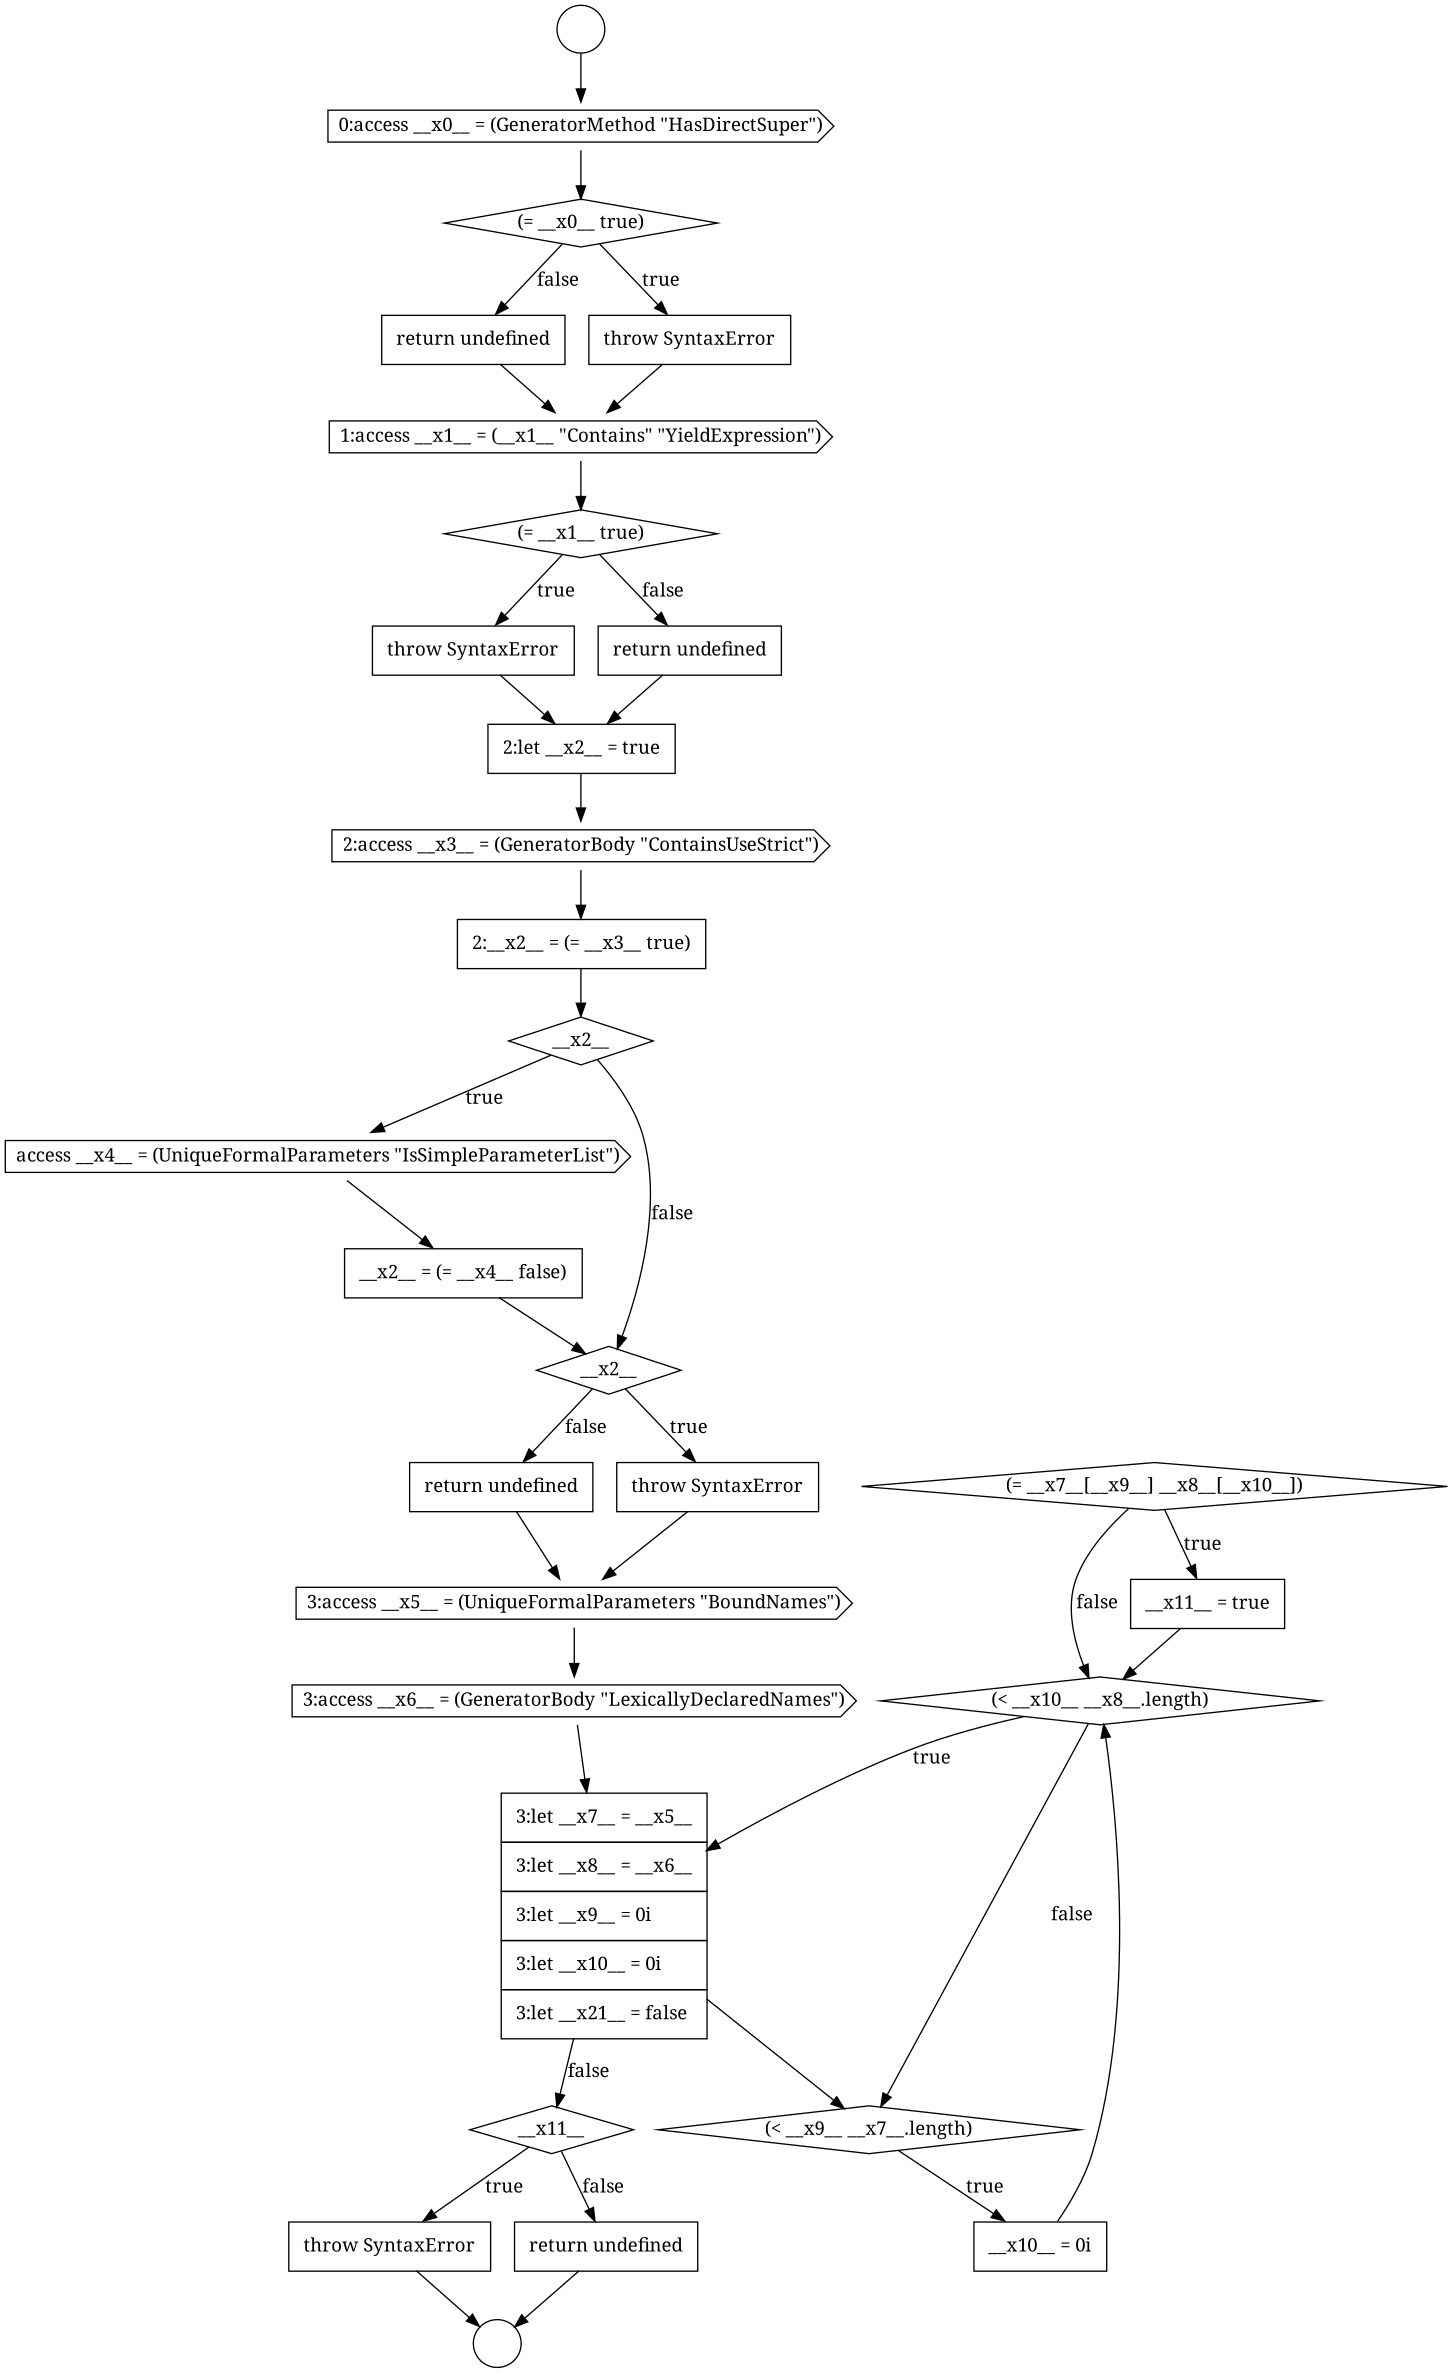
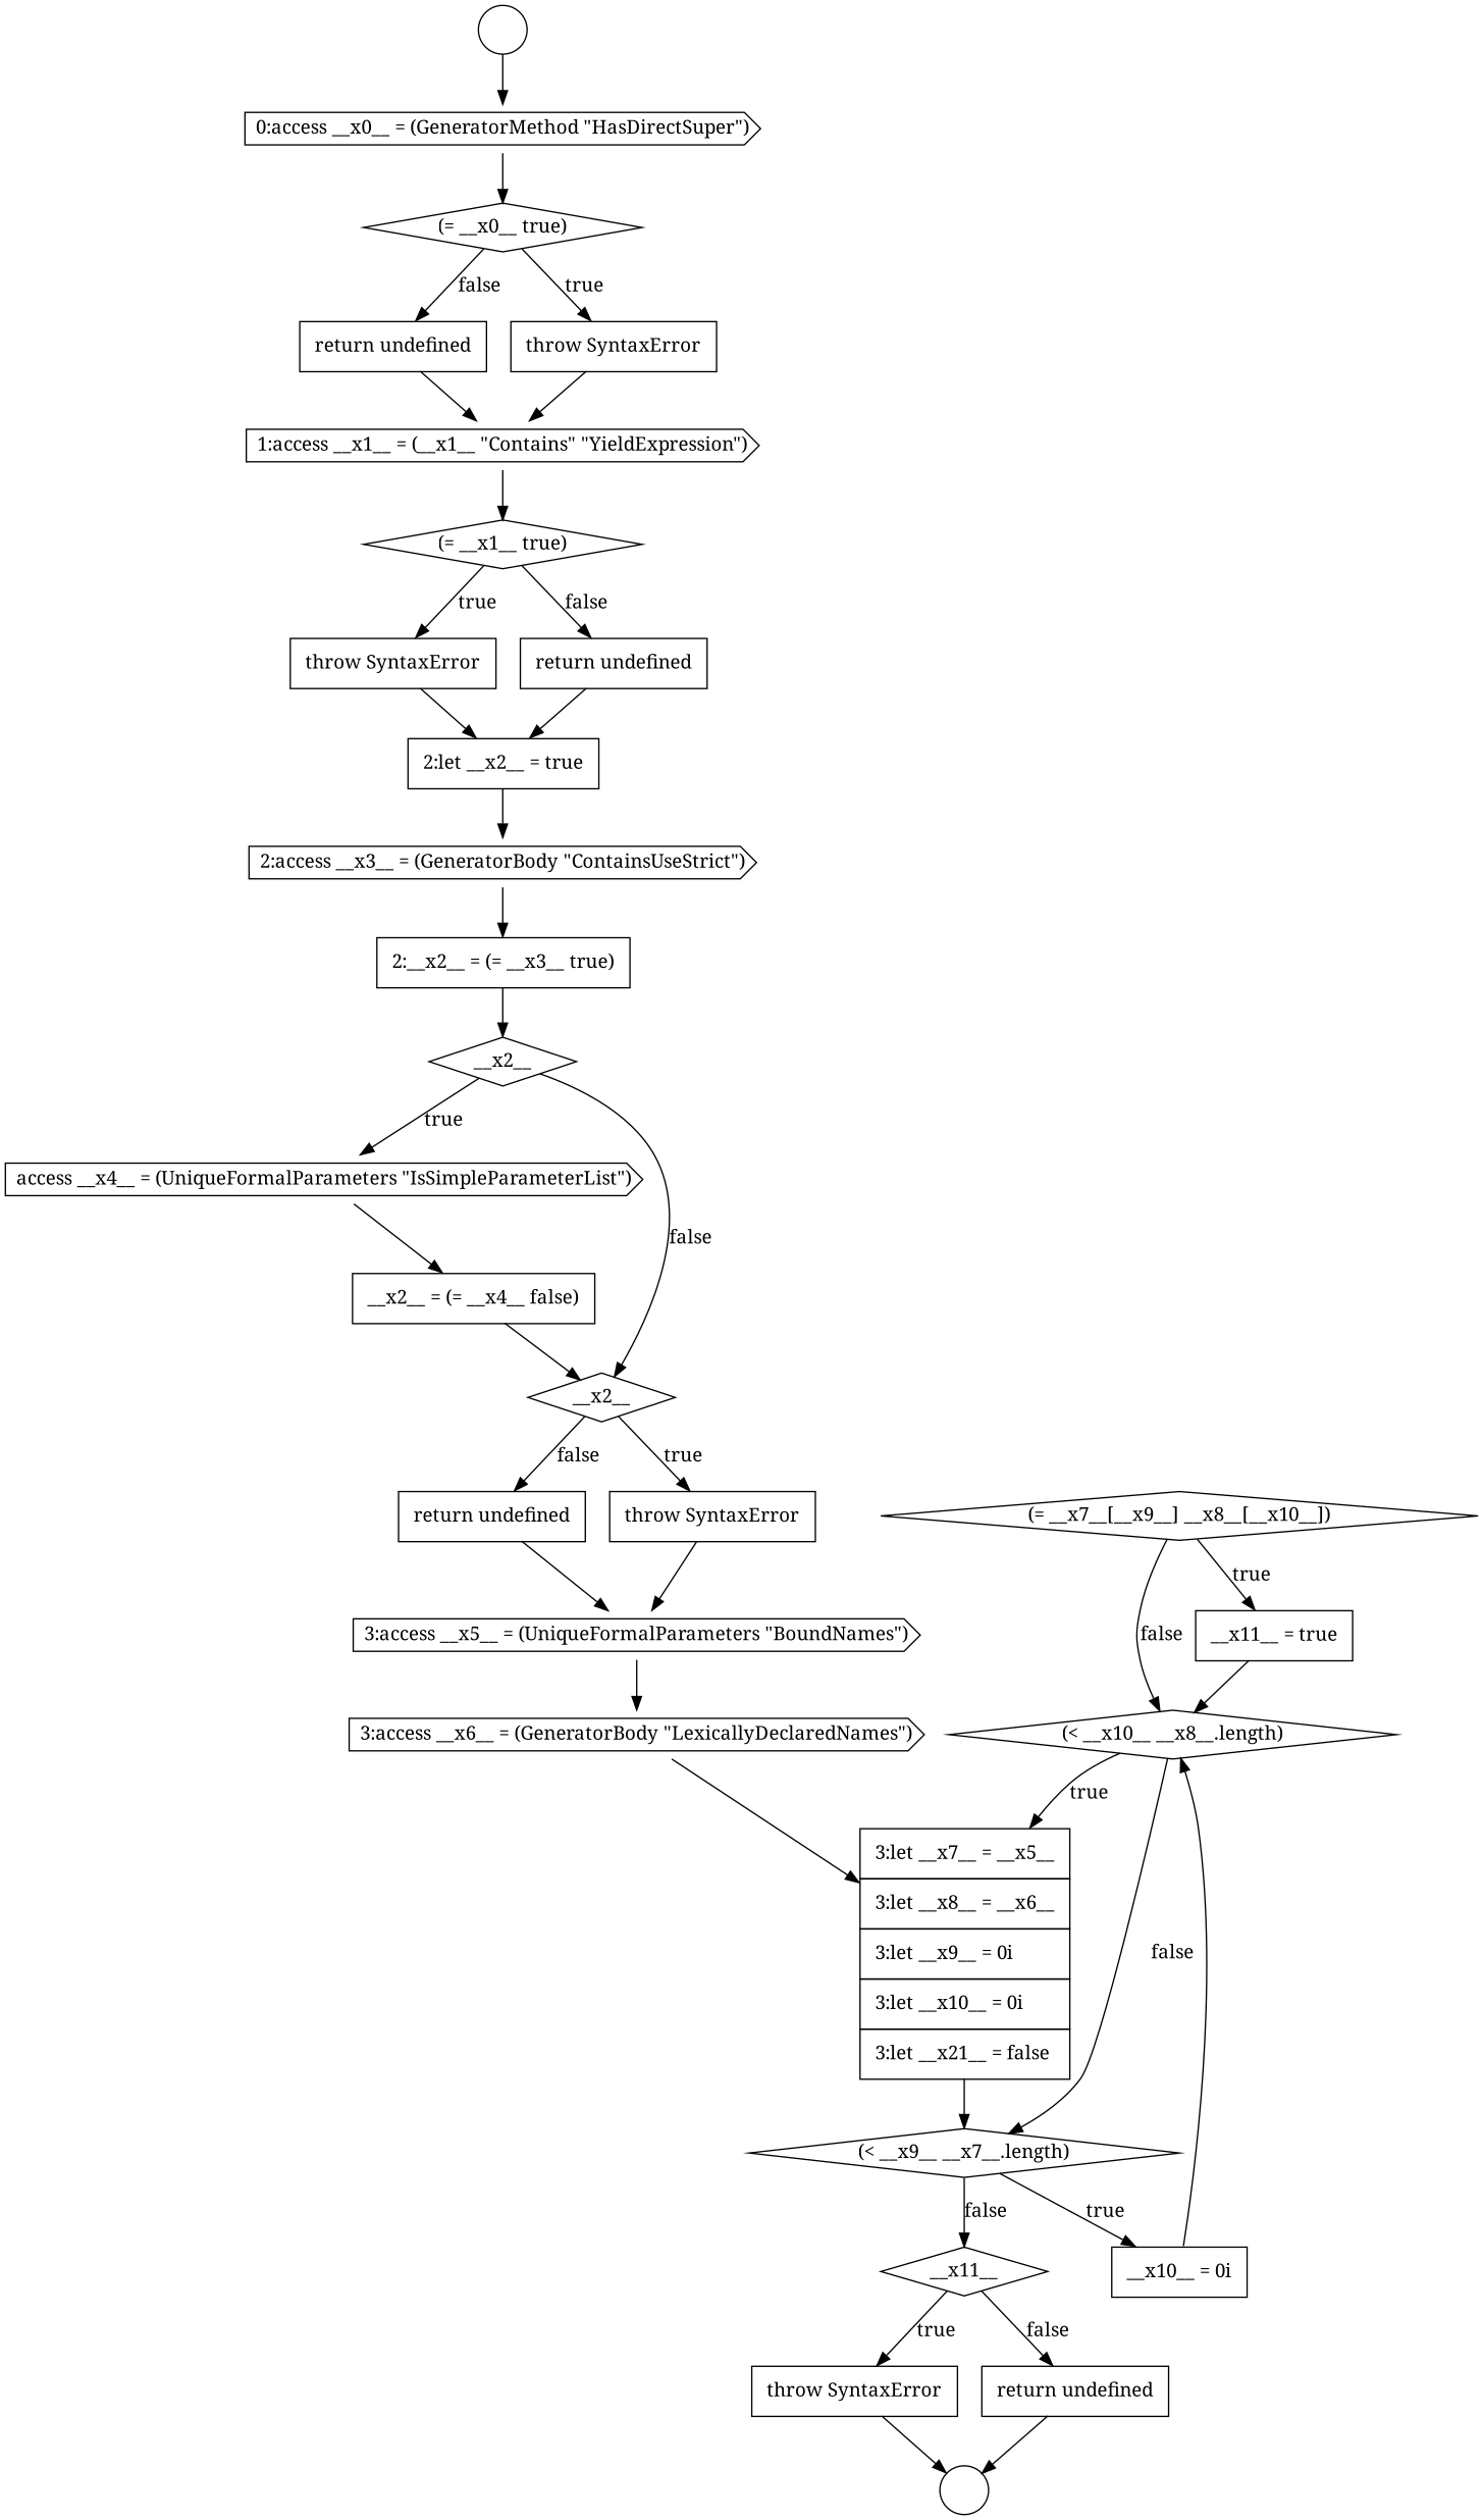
  digraph {
    fontname="Noto Serif"
    node [color=black fillcolor=white fontname="Noto Serif" shape=none style=filled]
    edge [color=black fontname="Noto Serif"]
    n1 [label=<<font color="black">     <table border="0" cellborder="1" cellspacing="0" cellpadding="10">       <tr><td align="left">__x11__ = true</td></tr>     </table>   </font>> margin=0]
    n2 [label=<<font color="black">(&lt; __x10__ __x8__.length)</font>> shape=diamond]
    n3 [label=<<font color="black">     <table border="0" cellborder="1" cellspacing="0" cellpadding="10">       <tr><td align="left">3:let __x7__ = __x5__</td></tr>       <tr><td align="left">3:let __x8__ = __x6__</td></tr>       <tr><td align="left">3:let __x9__ = 0i</td></tr>       <tr><td align="left">3:let __x10__ = 0i</td></tr>       <tr><td align="left">3:let __x21__ = false</td></tr>     </table>   </font>> margin=0]
    n4 [label=<<font color="black">(&lt; __x9__ __x7__.length)</font>> shape=diamond]
    n5 [label=<<font color="black">3:access __x6__ = (GeneratorBody &quot;LexicallyDeclaredNames&quot;)</font>> shape=cds]
    n6 [label=<<font color="black">     <table border="0" cellborder="1" cellspacing="0" cellpadding="10">       <tr><td align="left">return undefined</td></tr>     </table>   </font>> margin=0]
    n7 [label=<<font color="black">3:access __x5__ = (UniqueFormalParameters &quot;BoundNames&quot;)</font>> shape=cds]
    n8 [label=" " shape=circle]
    n9 [label=<<font color="black">0:access __x0__ = (GeneratorMethod &quot;HasDirectSuper&quot;)</font>> shape=cds]
    n10 [label=<<font color="black">(= __x0__ true)</font>> shape=diamond]
    n11 [label=<<font color="black">     <table border="0" cellborder="1" cellspacing="0" cellpadding="10">       <tr><td align="left">__x10__ = 0i</td></tr>     </table>   </font>> margin=0]
    n12 [label=<<font color="black">__x11__</font>> shape=diamond]
    n13 [label=<<font color="black">     <table border="0" cellborder="1" cellspacing="0" cellpadding="10">       <tr><td align="left">throw SyntaxError</td></tr>     </table>   </font>> margin=0]
    n14 [label=<<font color="black">     <table border="0" cellborder="1" cellspacing="0" cellpadding="10">       <tr><td align="left">return undefined</td></tr>     </table>   </font>> margin=0]
    n15 [label=<<font color="black">(= __x7__[__x9__] __x8__[__x10__])</font>> shape=diamond]
    n16 [label=<<font color="black">(= __x1__ true)</font>> shape=diamond]
    n17 [label=<<font color="black">     <table border="0" cellborder="1" cellspacing="0" cellpadding="10">       <tr><td align="left">throw SyntaxError</td></tr>     </table>   </font>> margin=0]
    n18 [label=<<font color="black">     <table border="0" cellborder="1" cellspacing="0" cellpadding="10">       <tr><td align="left">return undefined</td></tr>     </table>   </font>> margin=0]
    n19 [label=<<font color="black">     <table border="0" cellborder="1" cellspacing="0" cellpadding="10">       <tr><td align="left">2:let __x2__ = true</td></tr>     </table>   </font>> margin=0]
    n20 [label=<<font color="black">     <table border="0" cellborder="1" cellspacing="0" cellpadding="10">       <tr><td align="left">return undefined</td></tr>     </table>   </font>> margin=0]
    n21 [label=<<font color="black">     <table border="0" cellborder="1" cellspacing="0" cellpadding="10">       <tr><td align="left">throw SyntaxError</td></tr>     </table>   </font>> margin=0]
    n22 [label=<<font color="black">1:access __x1__ = (__x1__ &quot;Contains&quot; &quot;YieldExpression&quot;)</font>> shape=cds]
    n23 [label=<<font color="black">access __x4__ = (UniqueFormalParameters &quot;IsSimpleParameterList&quot;)</font>> shape=cds]
    n24 [label=<<font color="black">     <table border="0" cellborder="1" cellspacing="0" cellpadding="10">       <tr><td align="left">__x2__ = (= __x4__ false)</td></tr>     </table>   </font>> margin=0]
    n25 [label=<<font color="black">__x2__</font>> shape=diamond]
    n26 [label=<<font color="black">2:access __x3__ = (GeneratorBody &quot;ContainsUseStrict&quot;)</font>> shape=cds]
    n27 [label=<<font color="black">     <table border="0" cellborder="1" cellspacing="0" cellpadding="10">       <tr><td align="left">2:__x2__ = (= __x3__ true)</td></tr>     </table>   </font>> margin=0]
    n28 [label=<<font color="black">__x2__</font>> shape=diamond]
    n29 [label=" " shape=circle]
    n30 [label=<<font color="black">     <table border="0" cellborder="1" cellspacing="0" cellpadding="10">       <tr><td align="left">throw SyntaxError</td></tr>     </table>   </font>> margin=0]
    n1 -> n2
    n2 -> n3 [label=<<font color="black">true</font>>]
    n2 -> n4 [label=<<font color="black">false</font>>]
    n3 -> n4
    n4 -> n11 [label=<<font color="black">true</font>>]
-   n3 -> n12 [label=<<font color="black">false</font>>]
+   n4 -> n12 [label=<<font color="black">false</font>>]
    n5 -> n3
    n6 -> n7
    n7 -> n5
    n8 -> n9
    n9 -> n10
    n10 -> n20 [label=<<font color="black">false</font>>]
    n10 -> n21 [label=<<font color="black">true</font>>]
    n11 -> n2
    n12 -> n13 [label=<<font color="black">true</font>>]
    n12 -> n14 [label=<<font color="black">false</font>>]
    n13 -> n29
    n14 -> n29
    n15 -> n1 [label=<<font color="black">true</font>>]
    n15 -> n2 [label=<<font color="black">false</font>>]
    n16 -> n17 [label=<<font color="black">true</font>>]
    n16 -> n18 [label=<<font color="black">false</font>>]
    n17 -> n19
    n18 -> n19
    n19 -> n26
    n20 -> n22
    n21 -> n22
    n22 -> n16
    n23 -> n24
    n24 -> n25
    n25 -> n6 [label=<<font color="black">false</font>>]
    n25 -> n30 [label=<<font color="black">true</font>>]
    n26 -> n27
    n27 -> n28
    n28 -> n23 [label=<<font color="black">true</font>>]
    n28 -> n25 [label=<<font color="black">false</font>>]
    n30 -> n7
  }
